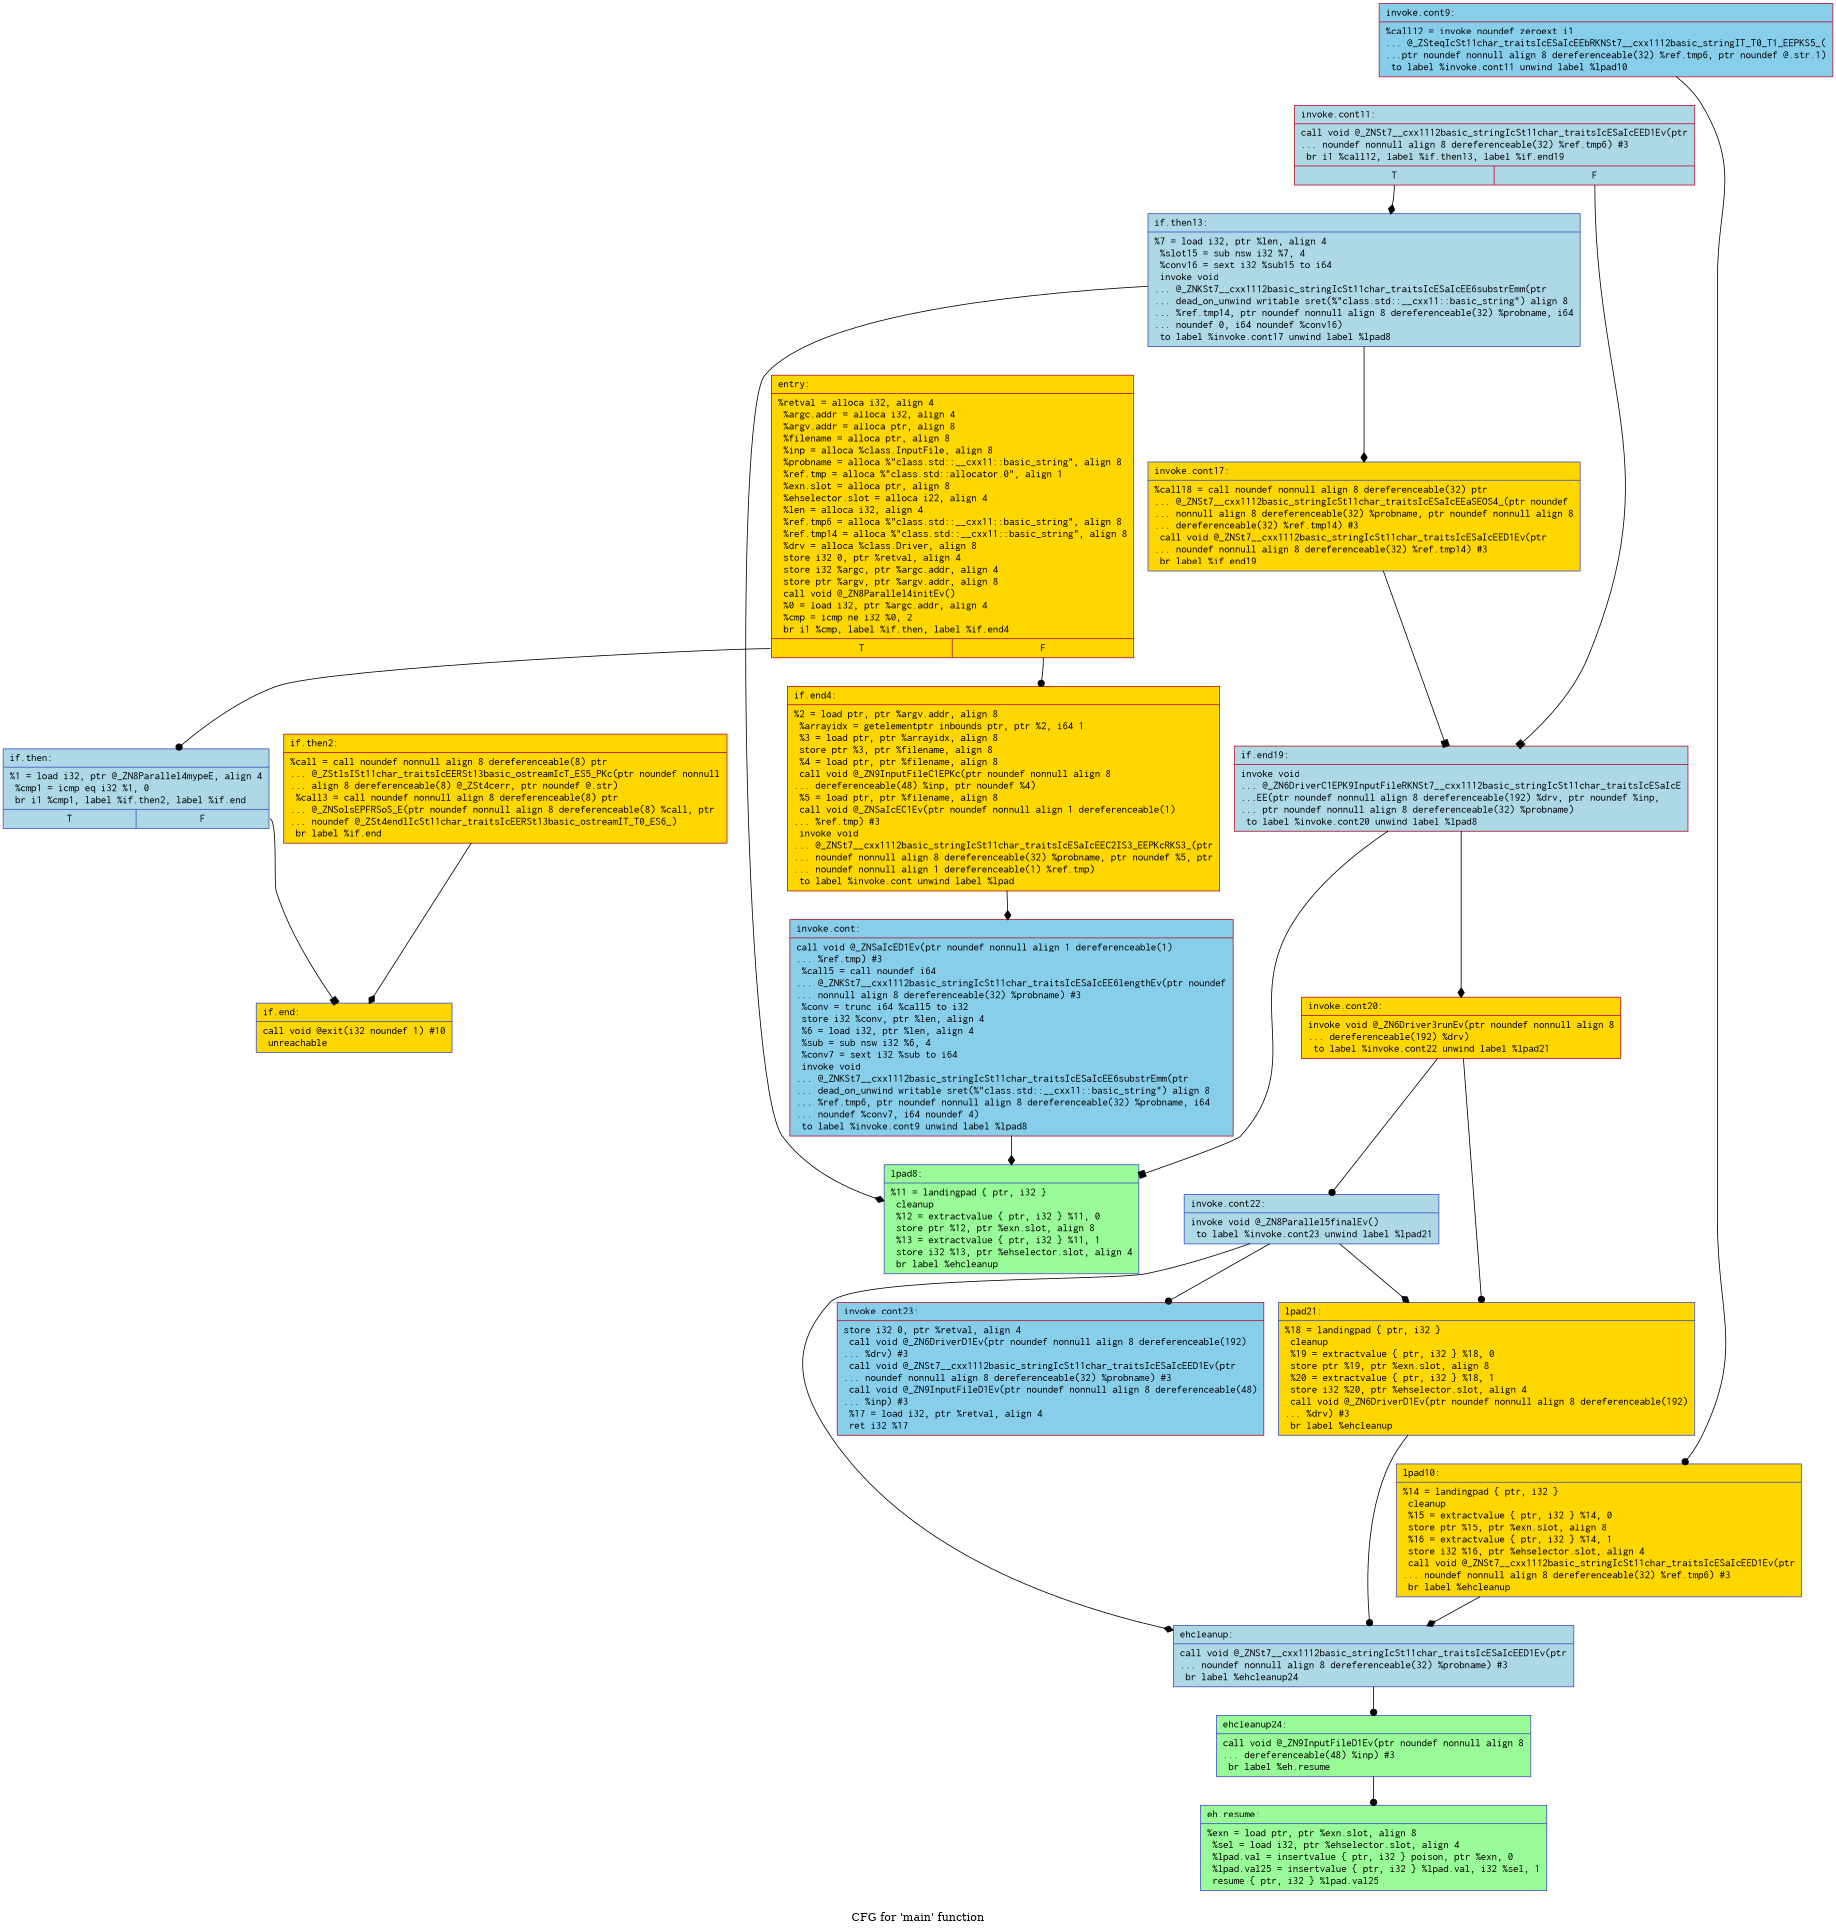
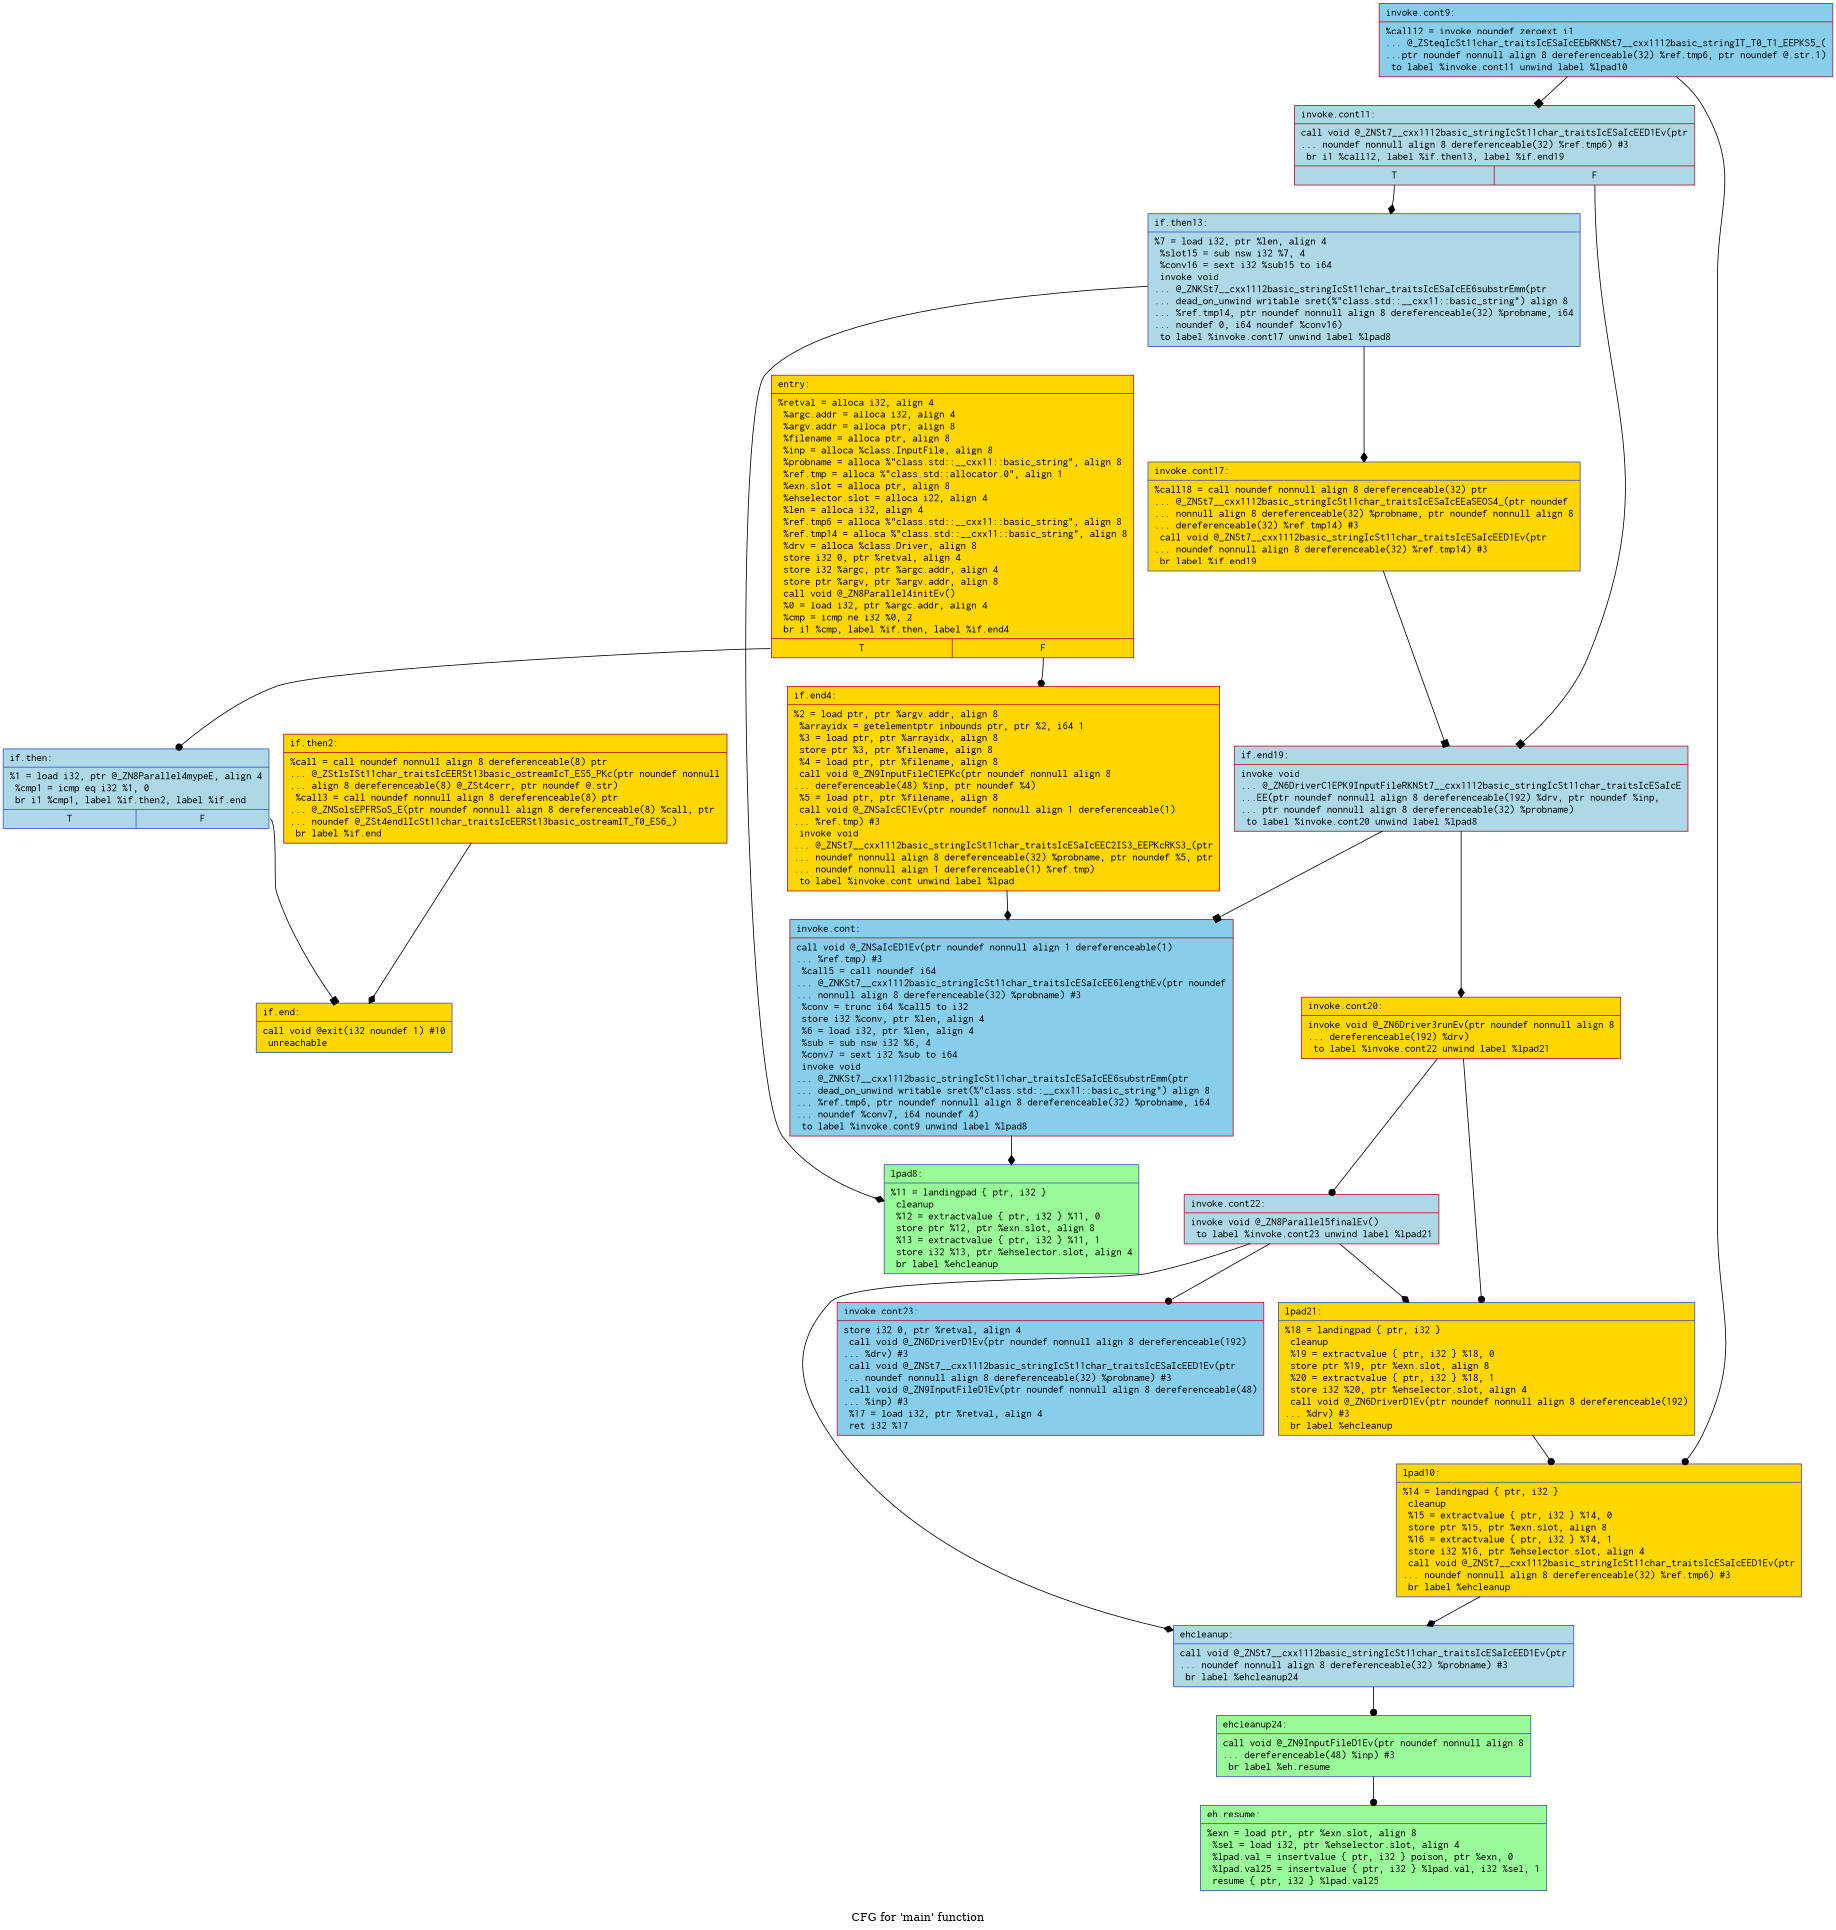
  digraph {
    label="CFG for 'main' function"
    node [color="#b70d28ff" fillcolor=gold fontname=Courier shape=record style=filled]
    edge [arrowhead=diamond]
    n1 [label="{entry:\l|  %retval = alloca i32, align 4\l  %argc.addr = alloca i32, align 4\l  %argv.addr = alloca ptr, align 8\l  %filename = alloca ptr, align 8\l  %inp = alloca %class.InputFile, align 8\l  %probname = alloca %\"class.std::__cxx11::basic_string\", align 8\l  %ref.tmp = alloca %\"class.std::allocator.0\", align 1\l  %exn.slot = alloca ptr, align 8\l  %ehselector.slot = alloca i22, align 4\l  %len = alloca i32, align 4\l  %ref.tmp6 = alloca %\"class.std::__cxx11::basic_string\", align 8\l  %ref.tmp14 = alloca %\"class.std::__cxx11::basic_string\", align 8\l  %drv = alloca %class.Driver, align 8\l  store i32 0, ptr %retval, align 4\l  store i32 %argc, ptr %argc.addr, align 4\l  store ptr %argv, ptr %argv.addr, align 8\l  call void @_ZN8Parallel4initEv()\l  %0 = load i32, ptr %argc.addr, align 4\l  %cmp = icmp ne i32 %0, 2\l  br i1 %cmp, label %if.then, label %if.end4\l|{<s0>T|<s1>F}}"]
    n2 [color="#3d50c3ff" fillcolor=lightblue label="{if.then:\l|  %1 = load i32, ptr @_ZN8Parallel4mypeE, align 4\l  %cmp1 = icmp eq i32 %1, 0\l  br i1 %cmp1, label %if.then2, label %if.end\l|{<s0>T|<s1>F}}"]
    n3 [label="{if.end4:\l|  %2 = load ptr, ptr %argv.addr, align 8\l  %arrayidx = getelementptr inbounds ptr, ptr %2, i64 1\l  %3 = load ptr, ptr %arrayidx, align 8\l  store ptr %3, ptr %filename, align 8\l  %4 = load ptr, ptr %filename, align 8\l  call void @_ZN9InputFileC1EPKc(ptr noundef nonnull align 8\l... dereferenceable(48) %inp, ptr noundef %4)\l  %5 = load ptr, ptr %filename, align 8\l  call void @_ZNSaIcEC1Ev(ptr noundef nonnull align 1 dereferenceable(1)\l... %ref.tmp) #3\l  invoke void\l... @_ZNSt7__cxx1112basic_stringIcSt11char_traitsIcESaIcEEC2IS3_EEPKcRKS3_(ptr\l... noundef nonnull align 8 dereferenceable(32) %probname, ptr noundef %5, ptr\l... noundef nonnull align 1 dereferenceable(1) %ref.tmp)\l          to label %invoke.cont unwind label %lpad\l}"]
    n4 [color="#3d50c3ff" label="{if.end:\l|  call void @exit(i32 noundef 1) #10\l  unreachable\l}"]
    n5 [fillcolor=skyblue label="{invoke.cont:\l|  call void @_ZNSaIcED1Ev(ptr noundef nonnull align 1 dereferenceable(1)\l... %ref.tmp) #3\l  %call5 = call noundef i64\l... @_ZNKSt7__cxx1112basic_stringIcSt11char_traitsIcESaIcEE6lengthEv(ptr noundef\l... nonnull align 8 dereferenceable(32) %probname) #3\l  %conv = trunc i64 %call5 to i32\l  store i32 %conv, ptr %len, align 4\l  %6 = load i32, ptr %len, align 4\l  %sub = sub nsw i32 %6, 4\l  %conv7 = sext i32 %sub to i64\l  invoke void\l... @_ZNKSt7__cxx1112basic_stringIcSt11char_traitsIcESaIcEE6substrEmm(ptr\l... dead_on_unwind writable sret(%\"class.std::__cxx11::basic_string\") align 8\l... %ref.tmp6, ptr noundef nonnull align 8 dereferenceable(32) %probname, i64\l... noundef %conv7, i64 noundef 4)\l          to label %invoke.cont9 unwind label %lpad8\l}"]
    n6 [label="{if.then2:\l|  %call = call noundef nonnull align 8 dereferenceable(8) ptr\l... @_ZStlsISt11char_traitsIcEERSt13basic_ostreamIcT_ES5_PKc(ptr noundef nonnull\l... align 8 dereferenceable(8) @_ZSt4cerr, ptr noundef @.str)\l  %call3 = call noundef nonnull align 8 dereferenceable(8) ptr\l... @_ZNSolsEPFRSoS_E(ptr noundef nonnull align 8 dereferenceable(8) %call, ptr\l... noundef @_ZSt4endlIcSt11char_traitsIcEERSt13basic_ostreamIT_T0_ES6_)\l  br label %if.end\l}"]
    n7 [color="#3d50c3ff" fillcolor=palegreen label="{lpad8:\l|  %11 = landingpad \{ ptr, i32 \}\l          cleanup\l  %12 = extractvalue \{ ptr, i32 \} %11, 0\l  store ptr %12, ptr %exn.slot, align 8\l  %13 = extractvalue \{ ptr, i32 \} %11, 1\l  store i32 %13, ptr %ehselector.slot, align 4\l  br label %ehcleanup\l}"]
    n8 [fillcolor=skyblue label="{invoke.cont9:\l|  %call12 = invoke noundef zeroext i1\l... @_ZSteqIcSt11char_traitsIcESaIcEEbRKNSt7__cxx1112basic_stringIT_T0_T1_EEPKS5_(\l...ptr noundef nonnull align 8 dereferenceable(32) %ref.tmp6, ptr noundef @.str.1)\l          to label %invoke.cont11 unwind label %lpad10\l}"]
    n9 [fillcolor=lightblue label="{invoke.cont11:\l|  call void @_ZNSt7__cxx1112basic_stringIcSt11char_traitsIcESaIcEED1Ev(ptr\l... noundef nonnull align 8 dereferenceable(32) %ref.tmp6) #3\l  br i1 %call12, label %if.then13, label %if.end19\l|{<s0>T|<s1>F}}"]
    n10 [color="#3d50c3ff" label="{lpad10:\l|  %14 = landingpad \{ ptr, i32 \}\l          cleanup\l  %15 = extractvalue \{ ptr, i32 \} %14, 0\l  store ptr %15, ptr %exn.slot, align 8\l  %16 = extractvalue \{ ptr, i32 \} %14, 1\l  store i32 %16, ptr %ehselector.slot, align 4\l  call void @_ZNSt7__cxx1112basic_stringIcSt11char_traitsIcESaIcEED1Ev(ptr\l... noundef nonnull align 8 dereferenceable(32) %ref.tmp6) #3\l  br label %ehcleanup\l}"]
    n11 [color="#3d50c3ff" fillcolor=palegreen label="{ehcleanup24:\l|  call void @_ZN9InputFileD1Ev(ptr noundef nonnull align 8\l... dereferenceable(48) %inp) #3\l  br label %eh.resume\l}"]
    n12 [color="#3d50c3ff" fillcolor=palegreen label="{eh.resume:\l|  %exn = load ptr, ptr %exn.slot, align 8\l  %sel = load i32, ptr %ehselector.slot, align 4\l  %lpad.val = insertvalue \{ ptr, i32 \} poison, ptr %exn, 0\l  %lpad.val25 = insertvalue \{ ptr, i32 \} %lpad.val, i32 %sel, 1\l  resume \{ ptr, i32 \} %lpad.val25\l}"]
    n13 [color="#3d50c3ff" fillcolor=lightblue label="{if.then13:\l|  %7 = load i32, ptr %len, align 4\l  %slot15 = sub nsw i32 %7, 4\l  %conv16 = sext i32 %sub15 to i64\l  invoke void\l... @_ZNKSt7__cxx1112basic_stringIcSt11char_traitsIcESaIcEE6substrEmm(ptr\l... dead_on_unwind writable sret(%\"class.std::__cxx11::basic_string\") align 8\l... %ref.tmp14, ptr noundef nonnull align 8 dereferenceable(32) %probname, i64\l... noundef 0, i64 noundef %conv16)\l          to label %invoke.cont17 unwind label %lpad8\l}"]
    n14 [fillcolor=lightblue label="{if.end19:\l|  invoke void\l... @_ZN6DriverC1EPK9InputFileRKNSt7__cxx1112basic_stringIcSt11char_traitsIcESaIcE\l...EE(ptr noundef nonnull align 8 dereferenceable(192) %drv, ptr noundef %inp,\l... ptr noundef nonnull align 8 dereferenceable(32) %probname)\l          to label %invoke.cont20 unwind label %lpad8\l}"]
    n15 [color="#3d50c3ff" fillcolor=lightblue label="{ehcleanup:\l|  call void @_ZNSt7__cxx1112basic_stringIcSt11char_traitsIcESaIcEED1Ev(ptr\l... noundef nonnull align 8 dereferenceable(32) %probname) #3\l  br label %ehcleanup24\l}"]
    n16 [color="#3d50c3ff" label="{invoke.cont17:\l|  %call18 = call noundef nonnull align 8 dereferenceable(32) ptr\l... @_ZNSt7__cxx1112basic_stringIcSt11char_traitsIcESaIcEEaSEOS4_(ptr noundef\l... nonnull align 8 dereferenceable(32) %probname, ptr noundef nonnull align 8\l... dereferenceable(32) %ref.tmp14) #3\l  call void @_ZNSt7__cxx1112basic_stringIcSt11char_traitsIcESaIcEED1Ev(ptr\l... noundef nonnull align 8 dereferenceable(32) %ref.tmp14) #3\l  br label %if.end19\l}"]
    n17 [label="{invoke.cont20:\l|  invoke void @_ZN6Driver3runEv(ptr noundef nonnull align 8\l... dereferenceable(192) %drv)\l          to label %invoke.cont22 unwind label %lpad21\l}"]
-   n18 [color="#3d50c3ff" fillcolor=lightblue label="{invoke.cont22:\l|  invoke void @_ZN8Parallel5finalEv()\l          to label %invoke.cont23 unwind label %lpad21\l}"]
+   n18 [fillcolor=lightblue label="{invoke.cont22:\l|  invoke void @_ZN8Parallel5finalEv()\l          to label %invoke.cont23 unwind label %lpad21\l}"]
    n19 [color="#3d50c3ff" label="{lpad21:\l|  %18 = landingpad \{ ptr, i32 \}\l          cleanup\l  %19 = extractvalue \{ ptr, i32 \} %18, 0\l  store ptr %19, ptr %exn.slot, align 8\l  %20 = extractvalue \{ ptr, i32 \} %18, 1\l  store i32 %20, ptr %ehselector.slot, align 4\l  call void @_ZN6DriverD1Ev(ptr noundef nonnull align 8 dereferenceable(192)\l... %drv) #3\l  br label %ehcleanup\l}"]
    n20 [fillcolor=skyblue label="{invoke.cont23:\l|  store i32 0, ptr %retval, align 4\l  call void @_ZN6DriverD1Ev(ptr noundef nonnull align 8 dereferenceable(192)\l... %drv) #3\l  call void @_ZNSt7__cxx1112basic_stringIcSt11char_traitsIcESaIcEED1Ev(ptr\l... noundef nonnull align 8 dereferenceable(32) %probname) #3\l  call void @_ZN9InputFileD1Ev(ptr noundef nonnull align 8 dereferenceable(48)\l... %inp) #3\l  %17 = load i32, ptr %retval, align 4\l  ret i32 %17\l}"]
    n1 -> n2 [arrowhead=dot tailport=s0]
    n1 -> n3 [arrowhead=dot tailport=s1]
    n2 -> n4 [arrowhead=box tailport=s1]
    n3 -> n5
    n5 -> n7
    n6 -> n4
+   n8 -> n9 [arrowhead=box]
    n8 -> n10 [arrowhead=dot]
    n9 -> n13 [tailport=s0]
    n9 -> n14 [arrowhead=box tailport=s1]
    n10 -> n15
    n11 -> n12 [arrowhead=dot]
    n13 -> n7
    n13 -> n16
-   n14 -> n7 [arrowhead=box]
+   n14 -> n5 [arrowhead=box]
    n14 -> n17
    n15 -> n11 [arrowhead=dot]
    n16 -> n14 [arrowhead=box]
    n17 -> n18 [arrowhead=dot]
    n17 -> n19 [arrowhead=dot]
    n18 -> n15
    n18 -> n19
    n18 -> n20 [arrowhead=dot]
-   n19 -> n15 [arrowhead=dot]
+   n19 -> n10 [arrowhead=dot]
  }
